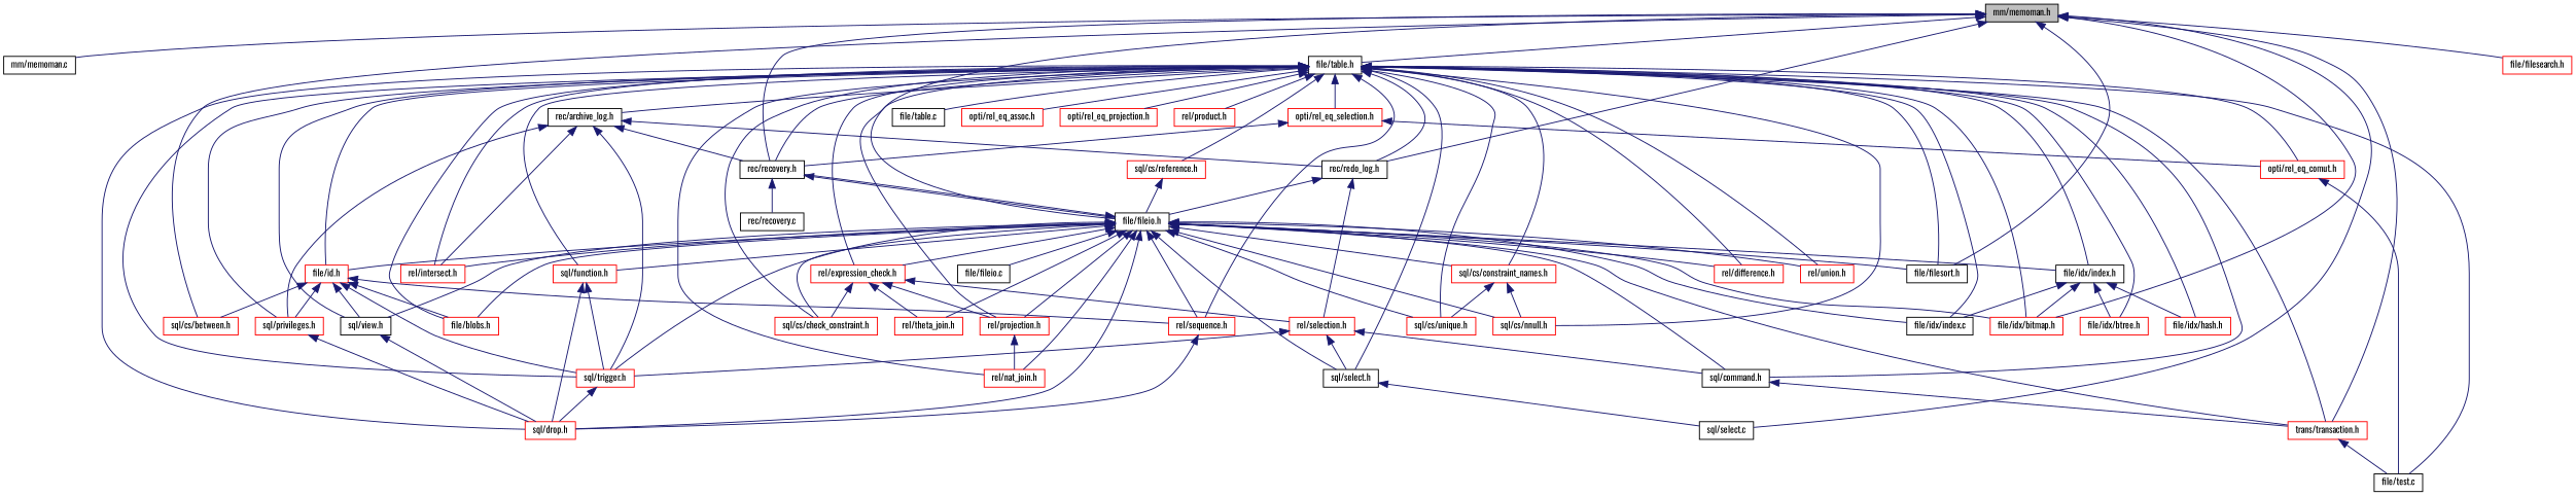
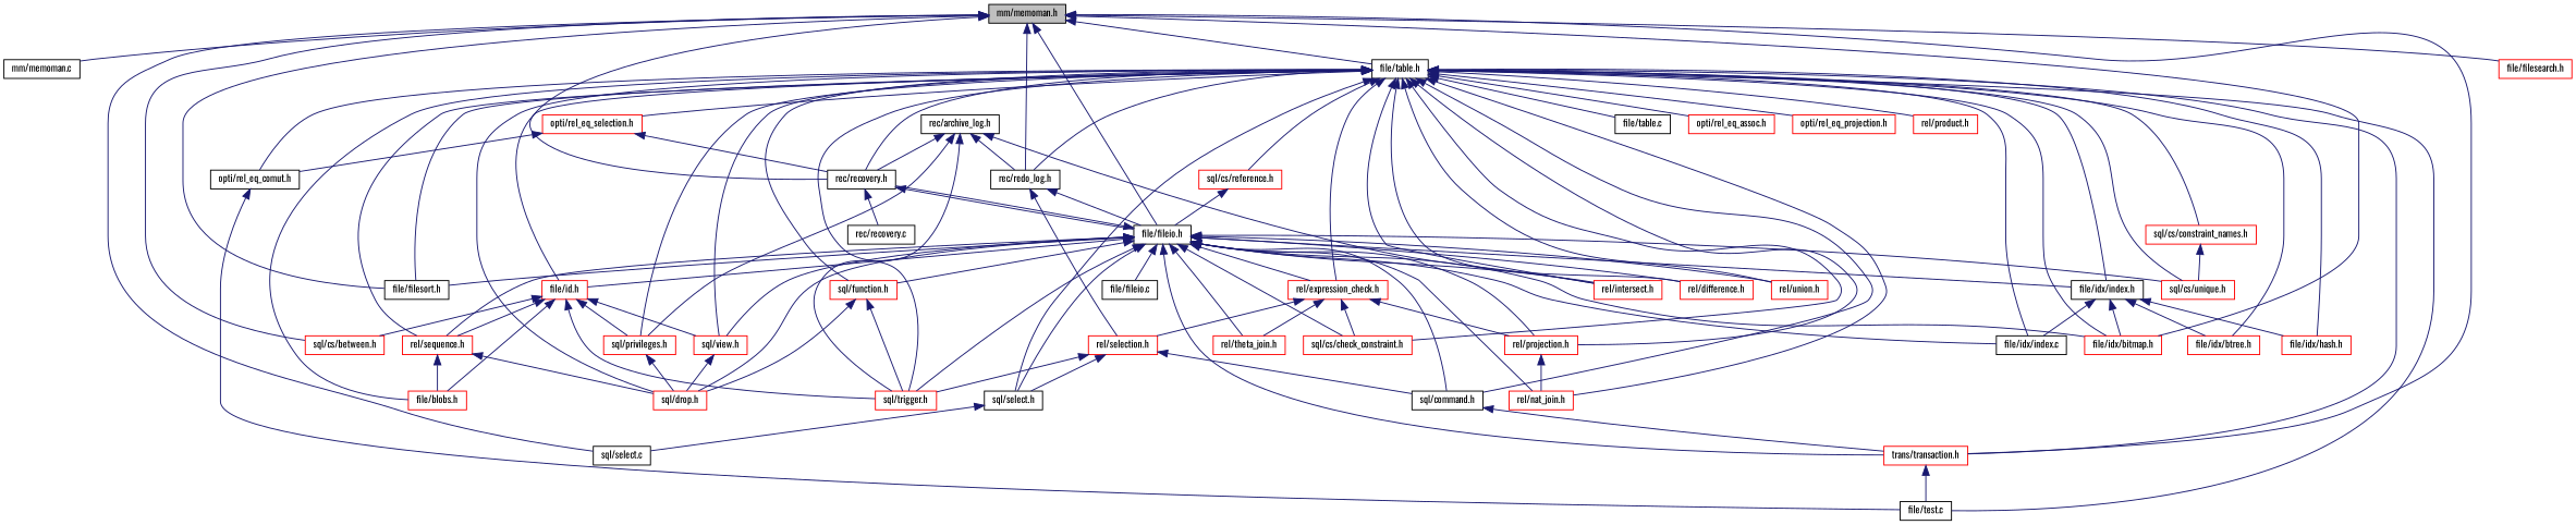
  digraph {
    fontname=Oswald
    node [color=red fontname=Oswald fontsize=10 shape=record]
    edge [color=midnightblue dir=back fontname=Oswald fontsize=10 labelfontname=Helvetica labelfontsize=10 style=solid]
    n1 [color=black fillcolor=grey75 fontcolor=black height=0.2 label="mm/memoman.h" style=filled width=0.4]
    n2 [color=black height=0.2 label="mm/memoman.c" width=0.4]
    n3 [color=black height=0.2 label="file/table.h" width=0.4]
    n4 [color=black height=0.2 label="file/fileio.h" width=0.4]
    n5 [color=black height=0.2 label="rec/recovery.h" width=0.4]
    n6 [height=0.2 label="sql/cs/between.h" width=0.4]
    n7 [color=black height=0.2 label="file/filesort.h" width=0.4]
    n8 [height=0.2 label="trans/transaction.h" width=0.4]
    n9 [color=black height=0.2 label="sql/select.c" width=0.4]
    n10 [height=0.2 label="file/idx/bitmap.h" width=0.4]
    n11 [color=black height=0.2 label="rec/redo_log.h" width=0.4]
    n12 [height=0.2 label="file/filesearch.h" width=0.4]
    n13 [height=0.2 label="file/blobs.h" width=0.4]
    n14 [height=0.2 label="sql/cs/reference.h" width=0.4]
    n15 [height=0.2 label="file/id.h" width=0.4]
-   n16 [color=black height=0.2 label="sql/view.h" width=0.4]
+   n16 [height=0.2 label="sql/view.h" width=0.4]
    n17 [height=0.2 label="sql/drop.h" width=0.4]
    n18 [height=0.2 label="rel/sequence.h" width=0.4]
    n19 [height=0.2 label="sql/trigger.h" width=0.4]
    n20 [height=0.2 label="sql/privileges.h" width=0.4]
    n21 [color=black height=0.2 label="sql/command.h" width=0.4]
    n22 [color=black height=0.2 label="file/test.c" width=0.4]
    n23 [height=0.2 label="rel/expression_check.h" width=0.4]
    n24 [color=black height=0.2 label="sql/select.h" width=0.4]
    n25 [height=0.2 label="sql/cs/check_constraint.h" width=0.4]
    n26 [height=0.2 label="rel/projection.h" width=0.4]
    n27 [height=0.2 label="rel/nat_join.h" width=0.4]
    n28 [color=black height=0.2 label="file/idx/index.h" width=0.4]
    n29 [height=0.2 label="file/idx/btree.h" width=0.4]
    n30 [height=0.2 label="file/idx/hash.h" width=0.4]
    n31 [color=black height=0.2 label="file/idx/index.c" width=0.4]
    n32 [height=0.2 label="sql/cs/constraint_names.h" width=0.4]
-   n33 [height=0.2 label="sql/cs/nnull.h" width=0.4]
    n34 [height=0.2 label="sql/cs/unique.h" width=0.4]
    n35 [height=0.2 label="rel/difference.h" width=0.4]
    n36 [height=0.2 label="rel/intersect.h" width=0.4]
    n37 [height=0.2 label="rel/union.h" width=0.4]
    n38 [height=0.2 label="sql/function.h" width=0.4]
    n39 [color=black height=0.2 label="rec/archive_log.h" width=0.4]
    n40 [height=0.2 label="opti/rel_eq_selection.h" width=0.4]
-   n41 [height=0.2 label="opti/rel_eq_comut.h" width=0.4]
+   n41 [color=black height=0.2 label="opti/rel_eq_comut.h" width=0.4]
    n42 [color=black height=0.2 label="file/table.c" width=0.4]
    n43 [height=0.2 label="opti/rel_eq_assoc.h" width=0.4]
    n44 [height=0.2 label="opti/rel_eq_projection.h" width=0.4]
    n45 [height=0.2 label="rel/product.h" width=0.4]
    n46 [color=black height=0.2 label="file/fileio.c" width=0.4]
    n47 [height=0.2 label="rel/theta_join.h" width=0.4]
    n48 [color=black height=0.2 label="rec/recovery.c" width=0.4]
    n49 [height=0.2 label="rel/selection.h" width=0.4]
    n1 -> n2
    n1 -> n3
    n1 -> n4
    n1 -> n5
    n1 -> n6
    n1 -> n7
    n1 -> n8
    n1 -> n9
    n1 -> n10
    n1 -> n11
    n1 -> n12
    n3 -> n5
    n3 -> n7
    n3 -> n8
    n3 -> n10
    n3 -> n11
    n3 -> n13
    n3 -> n14
    n3 -> n15
    n3 -> n16
    n3 -> n17
    n3 -> n18
    n3 -> n19
    n3 -> n20
    n3 -> n21
    n3 -> n22
    n3 -> n23
    n3 -> n24
    n3 -> n25
    n3 -> n26
    n3 -> n27
    n3 -> n28
    n3 -> n29
    n3 -> n30
    n3 -> n31
    n3 -> n32
-   n3 -> n33
    n3 -> n34
    n3 -> n35
    n3 -> n36
    n3 -> n37
    n3 -> n38
-   n3 -> n39
    n3 -> n40
    n3 -> n41
    n3 -> n42
    n3 -> n43
    n3 -> n44
    n3 -> n45
    n4 -> n5
    n4 -> n7
    n4 -> n8
    n4 -> n10
-   n4 -> n13
+   n18 -> n13
    n4 -> n15
    n4 -> n16
    n4 -> n17
    n4 -> n18
    n4 -> n19
    n4 -> n21
    n4 -> n23
    n4 -> n24
    n4 -> n25
    n4 -> n26
    n4 -> n27
    n4 -> n28
    n4 -> n31
-   n4 -> n32
-   n4 -> n33
    n4 -> n34
    n4 -> n35
    n4 -> n36
    n4 -> n37
    n4 -> n38
    n4 -> n46
    n4 -> n47
    n5 -> n4
    n5 -> n48
    n8 -> n22
    n11 -> n4
    n11 -> n49
    n14 -> n4
    n15 -> n6
    n15 -> n13
    n15 -> n16
    n15 -> n18
    n15 -> n19
    n15 -> n20
    n16 -> n17
    n18 -> n17
-   n19 -> n17
    n20 -> n17
    n21 -> n8
    n23 -> n25
    n23 -> n26
    n23 -> n47
    n23 -> n49
    n24 -> n9
    n26 -> n27
    n28 -> n10
    n28 -> n29
    n28 -> n30
    n28 -> n31
-   n32 -> n33
    n32 -> n34
    n38 -> n17
    n38 -> n19
    n39 -> n5
    n39 -> n11
    n39 -> n19
    n39 -> n20
    n39 -> n36
    n40 -> n5
    n40 -> n41
    n41 -> n22
    n49 -> n19
    n49 -> n21
    n49 -> n24
  }
